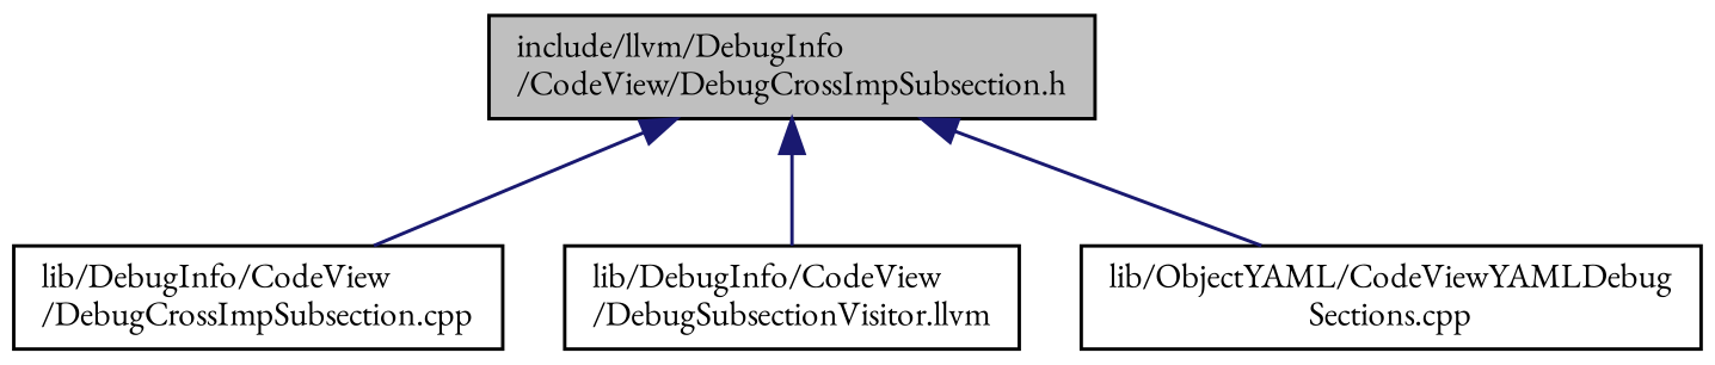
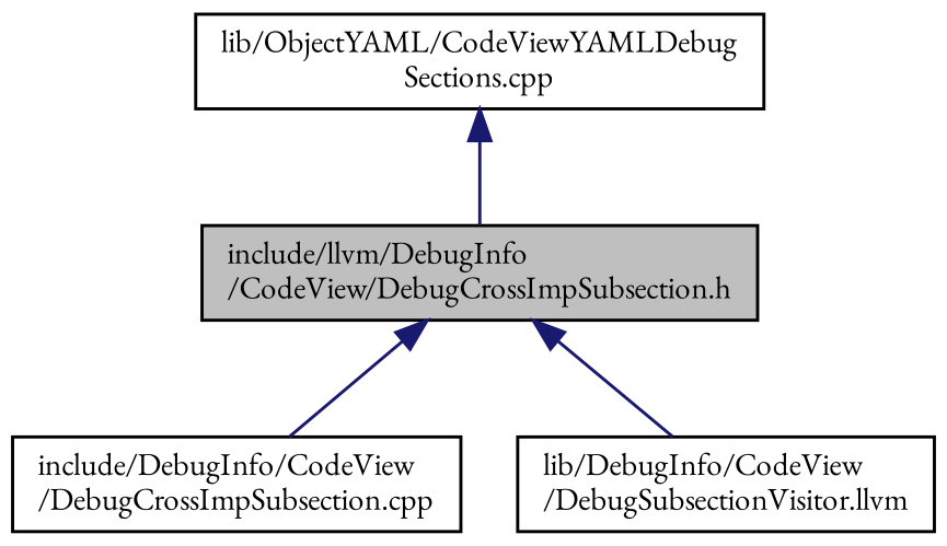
  digraph {
    fontname="EB Garamond"
    node [color=black fontname="EB Garamond" fontsize=10 shape=record]
    edge [color=midnightblue dir=back fontname="EB Garamond" fontsize=10 labelfontname=Helvetica labelfontsize=10 style=solid]
    n1 [fillcolor=grey75 fontcolor=black height=0.2 label="include/llvm/DebugInfo\l/CodeView/DebugCrossImpSubsection.h" style=filled width=0.4]
-   n2 [height=0.2 label="lib/DebugInfo/CodeView\l/DebugCrossImpSubsection.cpp" width=0.4]
+   n2 [height=0.2 label="include/DebugInfo/CodeView\l/DebugCrossImpSubsection.cpp" width=0.4]
    n3 [height=0.2 label="lib/DebugInfo/CodeView\l/DebugSubsectionVisitor.llvm" width=0.4]
    n4 [height=0.2 label="lib/ObjectYAML/CodeViewYAMLDebug\lSections.cpp" width=0.4]
    n1 -> n2
    n1 -> n3
-   n1 -> n4
+   n4 -> n1
  }
